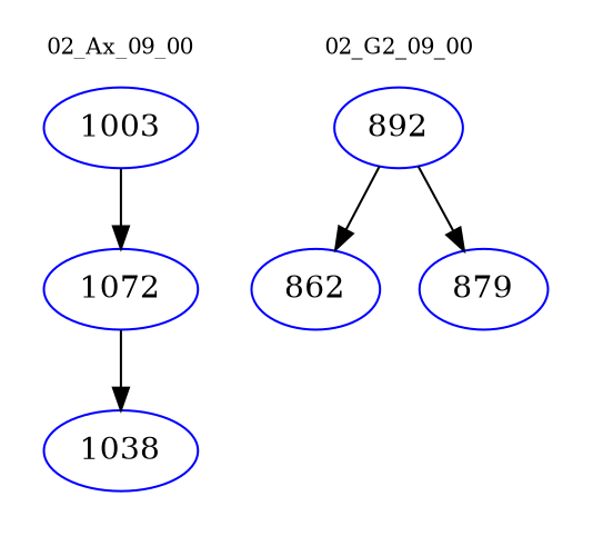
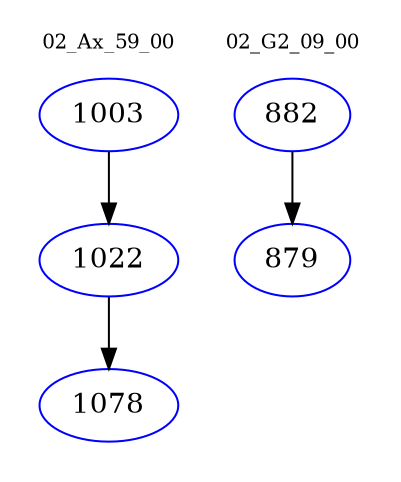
  digraph {
    node [color=blue]
    edge [color=black]
-   n1 [label=1072]
+   n1 [label=1022]
    n2 [label=1003]
-   n3 [label=1038]
-   n4 [label=892]
-   n5 [label=862]
+   n3 [label=1078]
+   n4 [label=882]
    n6 [label=879]
    subgraph cluster_1 {
      color=white
      fontsize=10
-     label="02_Ax_09_00"
+     label="02_Ax_59_00"
      n1
      n2
      n3
    }
    subgraph cluster_2 {
      color=white
      fontsize=10
      label="02_G2_09_00"
      n4
-     n5
      n6
    }
    n1 -> n3
    n2 -> n1
-   n4 -> n5
    n4 -> n6
  }
